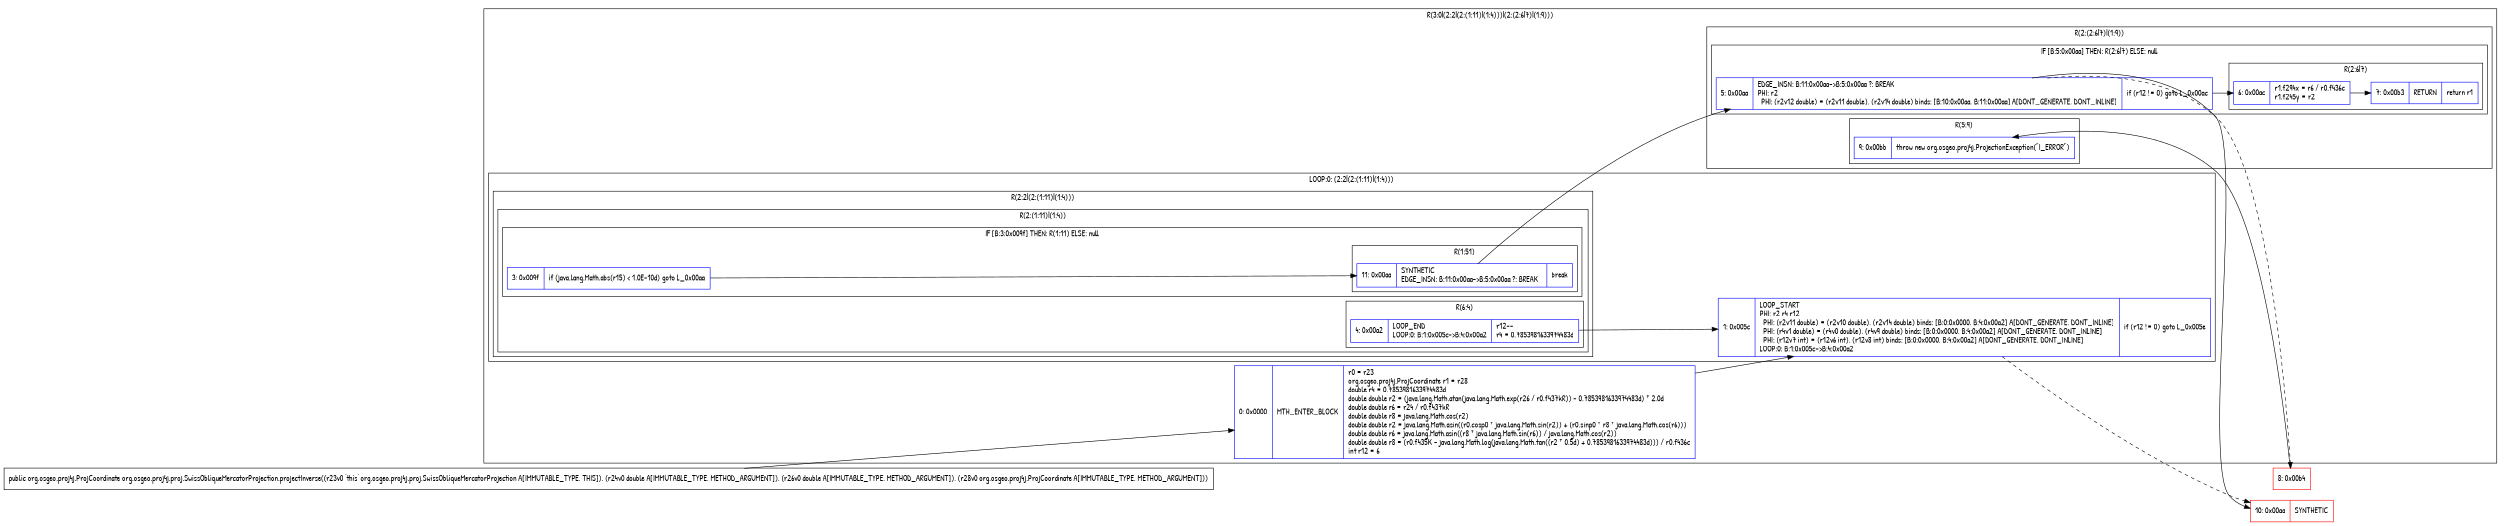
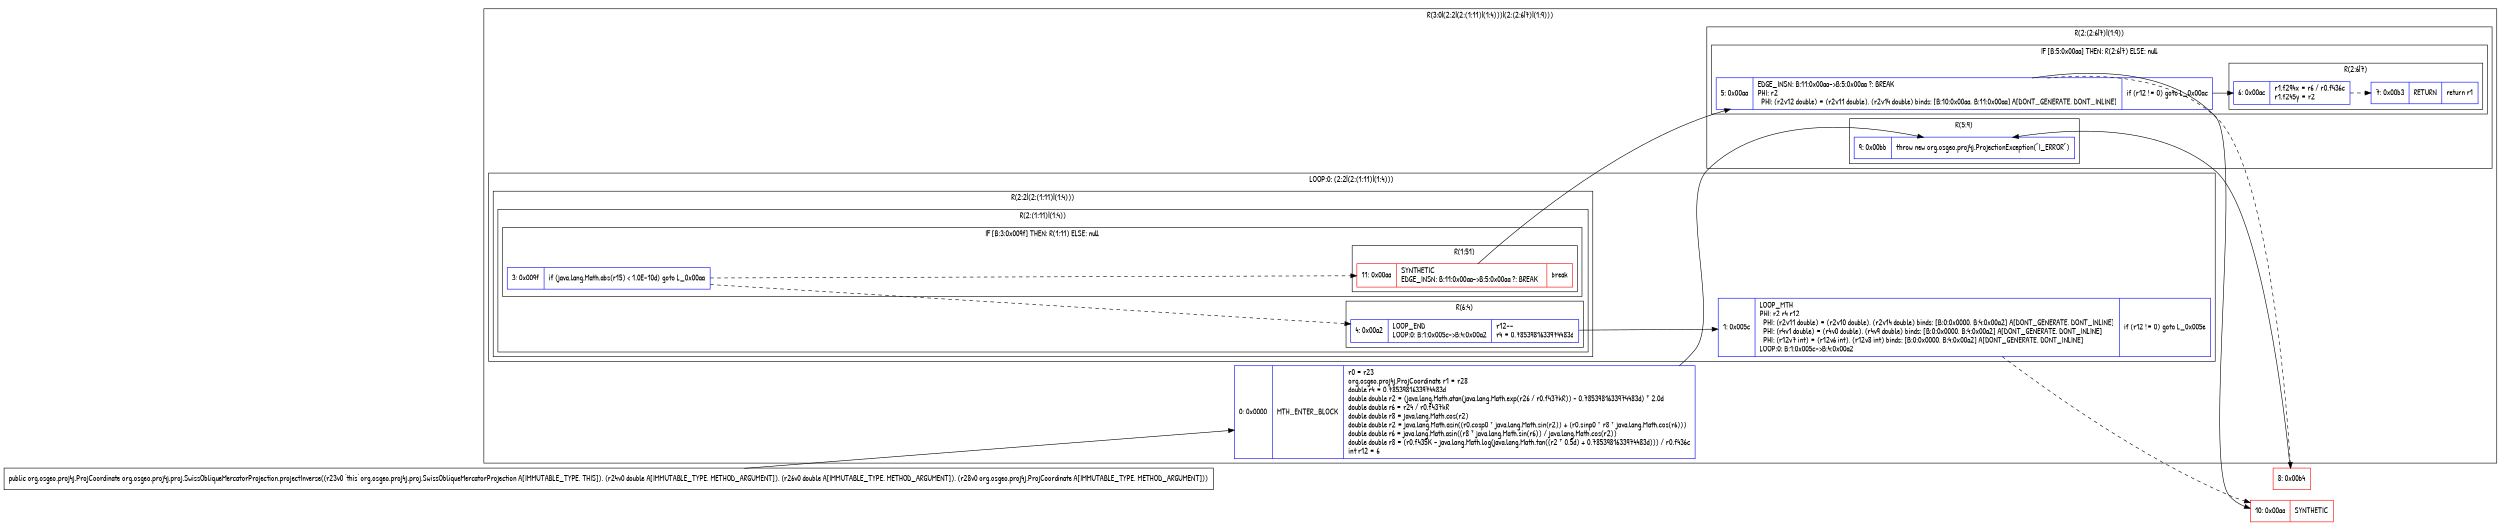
  digraph {
    fontname="Patrick Hand"
    rankdir=LR
    node [color=blue fontname="Patrick Hand" shape=record]
    edge [fontname="Patrick Hand"]
-   n1 [label="{11\:\ 0x00aa|SYNTHETIC\lEDGE_INSN: B:11:0x00aa\-\>B:5:0x00aa ?: BREAK  \l|break\l}"]
+   n1 [color=red label="{11\:\ 0x00aa|SYNTHETIC\lEDGE_INSN: B:11:0x00aa\-\>B:5:0x00aa ?: BREAK  \l|break\l}"]
    n2 [label="{3\:\ 0x009f|if (java.lang.Math.abs(r15) \< 1.0E\-10d) goto L_0x00aa\l}"]
    n3 [label="{4\:\ 0x00a2|LOOP_END\lLOOP:0: B:1:0x005c\-\>B:4:0x00a2\l|r12\-\-\lr4 = 0.7853981633974483d\l}"]
-   n4 [label="{1\:\ 0x005c|LOOP_START\lPHI: r2 r4 r12 \l  PHI: (r2v11 double) = (r2v10 double), (r2v14 double) binds: [B:0:0x0000, B:4:0x00a2] A[DONT_GENERATE, DONT_INLINE]\l  PHI: (r4v1 double) = (r4v0 double), (r4v9 double) binds: [B:0:0x0000, B:4:0x00a2] A[DONT_GENERATE, DONT_INLINE]\l  PHI: (r12v7 int) = (r12v6 int), (r12v8 int) binds: [B:0:0x0000, B:4:0x00a2] A[DONT_GENERATE, DONT_INLINE]\lLOOP:0: B:1:0x005c\-\>B:4:0x00a2\l|if (r12 != 0) goto L_0x005e\l}"]
+   n4 [label="{1\:\ 0x005c|LOOP_MTH\lPHI: r2 r4 r12 \l  PHI: (r2v11 double) = (r2v10 double), (r2v14 double) binds: [B:0:0x0000, B:4:0x00a2] A[DONT_GENERATE, DONT_INLINE]\l  PHI: (r4v1 double) = (r4v0 double), (r4v9 double) binds: [B:0:0x0000, B:4:0x00a2] A[DONT_GENERATE, DONT_INLINE]\l  PHI: (r12v7 int) = (r12v6 int), (r12v8 int) binds: [B:0:0x0000, B:4:0x00a2] A[DONT_GENERATE, DONT_INLINE]\lLOOP:0: B:1:0x005c\-\>B:4:0x00a2\l|if (r12 != 0) goto L_0x005e\l}"]
    n5 [label="{6\:\ 0x00ac|r1.f294x = r6 \/ r0.f436c\lr1.f245y = r2\l}"]
    n6 [label="{7\:\ 0x00b3|RETURN\l|return r1\l}"]
    n7 [label="{5\:\ 0x00aa|EDGE_INSN: B:11:0x00aa\-\>B:5:0x00aa ?: BREAK  \lPHI: r2 \l  PHI: (r2v12 double) = (r2v11 double), (r2v14 double) binds: [B:10:0x00aa, B:11:0x00aa] A[DONT_GENERATE, DONT_INLINE]\l|if (r12 != 0) goto L_0x00ac\l}"]
    n8 [label="{9\:\ 0x00bb|throw new org.osgeo.proj4j.ProjectionException(\"I_ERROR\")\l}"]
    n9 [label="{0\:\ 0x0000|MTH_ENTER_BLOCK\l|r0 = r23\lorg.osgeo.proj4j.ProjCoordinate r1 = r28\ldouble r4 = 0.7853981633974483d\ldouble double r2 = (java.lang.Math.atan(java.lang.Math.exp(r26 \/ r0.f437kR)) \- 0.7853981633974483d) * 2.0d\ldouble double r6 = r24 \/ r0.f437kR\ldouble double r8 = java.lang.Math.cos(r2)\ldouble double r2 = java.lang.Math.asin((r0.cosp0 * java.lang.Math.sin(r2)) + (r0.sinp0 * r8 * java.lang.Math.cos(r6)))\ldouble double r6 = java.lang.Math.asin((r8 * java.lang.Math.sin(r6)) \/ java.lang.Math.cos(r2))\ldouble double r8 = (r0.f435K \- java.lang.Math.log(java.lang.Math.tan((r2 * 0.5d) + 0.7853981633974483d))) \/ r0.f436c\lint r12 = 6\l}"]
    n10 [color=red label="{10\:\ 0x00aa|SYNTHETIC\l}"]
    n11 [color=red label="{8\:\ 0x00b4}"]
    n12 [label="{public org.osgeo.proj4j.ProjCoordinate org.osgeo.proj4j.proj.SwissObliqueMercatorProjection.projectInverse((r23v0 'this' org.osgeo.proj4j.proj.SwissObliqueMercatorProjection A[IMMUTABLE_TYPE, THIS]), (r24v0 double A[IMMUTABLE_TYPE, METHOD_ARGUMENT]), (r26v0 double A[IMMUTABLE_TYPE, METHOD_ARGUMENT]), (r28v0 org.osgeo.proj4j.ProjCoordinate A[IMMUTABLE_TYPE, METHOD_ARGUMENT])) }" color=""]
    subgraph cluster_1 {
      label="R(3:0|(2:2|(2:(1:11)|(1:4)))|(2:(2:6|7)|(1:9)))"
      n9
      subgraph cluster_2 {
        label="LOOP:0: (2:2|(2:(1:11)|(1:4)))"
        n4
        subgraph cluster_3 {
          label="R(2:2|(2:(1:11)|(1:4)))"
          subgraph cluster_4 {
            label="R(2:(1:11)|(1:4))"
            subgraph cluster_5 {
              label="IF [B:3:0x009f] THEN: R(1:11) ELSE: null"
              n2
              subgraph cluster_6 {
                label="R(1:51)"
                n1
              }
            }
            subgraph cluster_7 {
              label="R(6:4)"
              n3
            }
          }
        }
      }
      subgraph cluster_8 {
        label="R(2:(2:6|7)|(1:9))"
        subgraph cluster_9 {
          label="IF [B:5:0x00aa] THEN: R(2:6|7) ELSE: null"
          n7
          subgraph cluster_10 {
            label="R(2:6|7)"
            n5
            n6
          }
        }
        subgraph cluster_11 {
          label="R(5:9)"
          n8
        }
      }
    }
    n1 -> n7
-   n2 -> n1
+   n2 -> n1 [style=dashed]
+   n2 -> n3 [style=dashed]
    n3 -> n4
    n4 -> n10 [style=dashed]
-   n5 -> n6
+   n5 -> n6 [style=dashed]
    n7 -> n5
    n7 -> n10
    n7 -> n11 [style=dashed]
-   n9 -> n4
+   n9 -> n8
    n11 -> n8
    n12 -> n9
  }
